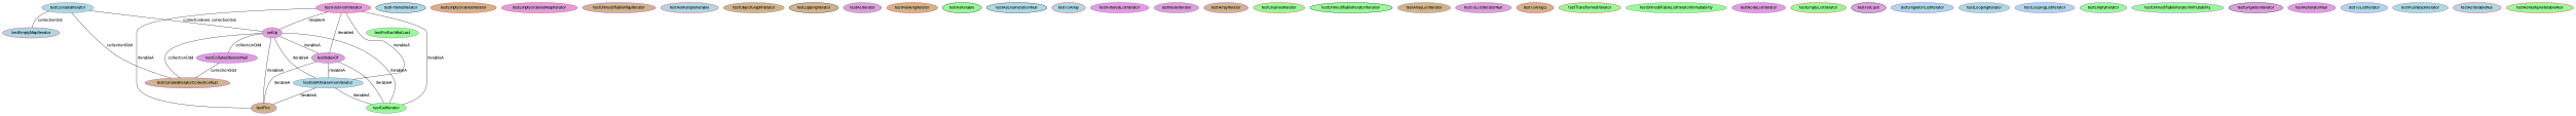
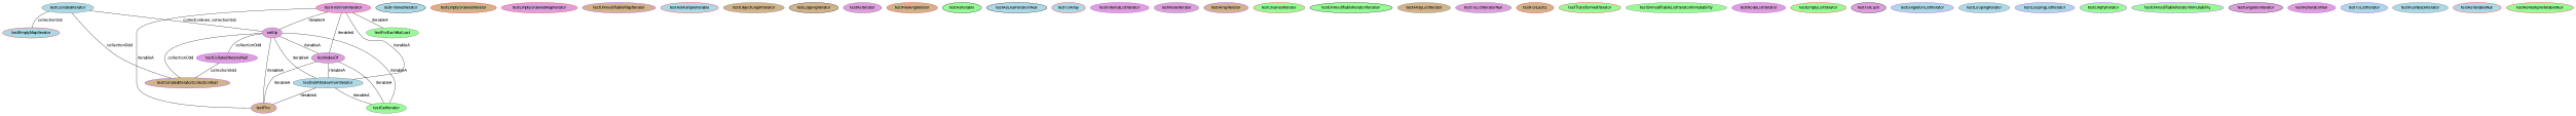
  digraph {
    fontname=Roboto
    node [color=gray40 fillcolor=lightblue fontname=Roboto style=filled]
    edge [dir=none fontname=Roboto]
    testEmptyMapIterator [color=red]
    testForEachButLast [fillcolor=palegreen]
    testCollatedIterator
    setUp [fillcolor=plum]
    testCollatedIteratorCollectionNull [color=purple fillcolor=tan]
    testCollatedIteratorNull [color=purple fillcolor=plum]
    testIndexOf [fillcolor=plum]
    testGetAtIndexFromIterator
    testFind [color=purple fillcolor=tan]
    testGetIterator [fillcolor=palegreen]
    testFilteredIterator [color=black]
    testFirstFromIterator [color=red fillcolor=plum]
    testEmptyOrderedIterator [color=red fillcolor=tan]
    testEmptyOrderedMapIterator [color=red fillcolor=plum]
    testUnmodifiableMapIterator [color=purple fillcolor=tan]
    testAsMultipleIterable [color=red]
    testObjectGraphIterator [fillcolor=tan]
    testZippingIterator [color=black fillcolor=tan]
    testAsIterator [fillcolor=plum]
    testPeekingIterator [color=red fillcolor=tan]
    testAsIterable [color=black fillcolor=palegreen]
    testAsEnumerationNull [color=black]
    testToArray [color=red]
    testFilteredListIterator [color=purple fillcolor=plum]
    testNodeIterator [fillcolor=plum]
    testArrayIterator [color=purple fillcolor=tan]
    testChainedIterator [color=red fillcolor=palegreen]
    testUnmodifiableIteratorIteration [color=black fillcolor=palegreen]
    testArrayListIterator [fillcolor=tan]
    testToListIteratorNull [fillcolor=plum]
-   testToArray2 [color=red fillcolor=tan]
+   testToArray2 [color=red fillcolor=tan label=testForEach2]
    testTransformedIterator [color=red fillcolor=palegreen]
    testUnmodifiableListIteratorImmutability [fillcolor=palegreen]
    testNodeListIterator [color=purple fillcolor=plum]
    testEmptyListIterator [color=red fillcolor=palegreen]
    testForEach [color=black fillcolor=plum]
    testSingletonListIterator [color=purple]
    testLoopingIterator
    testLoopingListIterator [color=purple]
    testEmptyIterator [color=purple fillcolor=palegreen]
    testUnmodifiableIteratorImmutability [color=purple fillcolor=palegreen]
    testSingletonIterator [color=black fillcolor=plum]
    testAsIteratorNull [color=purple fillcolor=plum]
    testToListIterator [color=purple]
    testPushBackIterator
    testAsIterableNull [color=red]
    testAsMultipleIterableNull [color=red fillcolor=palegreen]
    testCollatedIterator -> testEmptyMapIterator [label=" collectionOdd"]
    testCollatedIterator -> setUp [label=" collectionEven, collectionOdd"]
    testCollatedIterator -> testCollatedIteratorCollectionNull [label=" collectionOdd"]
    setUp -> testCollatedIteratorCollectionNull [label=" collectionOdd"]
    setUp -> testCollatedIteratorNull [label=" collectionOdd"]
    setUp -> testIndexOf [label=" iterableA"]
    setUp -> testGetAtIndexFromIterator [label=" iterableA"]
    setUp -> testFind [label=" iterableA"]
    setUp -> testGetIterator [label=" iterableA"]
    testCollatedIteratorNull -> testCollatedIteratorCollectionNull [label=" collectionOdd"]
    testIndexOf -> testGetAtIndexFromIterator [label=" iterableA"]
    testIndexOf -> testFind [label=" iterableA"]
    testIndexOf -> testGetIterator [label=" iterableA"]
    testGetAtIndexFromIterator -> testFind [label=" iterableA"]
    testGetAtIndexFromIterator -> testGetIterator [label=" iterableA"]
    testFirstFromIterator -> setUp [label=" iterableA"]
    testFirstFromIterator -> testIndexOf [label=" iterableA"]
    testFirstFromIterator -> testGetAtIndexFromIterator [label=" iterableA"]
    testFirstFromIterator -> testFind [label=" iterableA"]
-   testFirstFromIterator -> testGetIterator [label=" iterableA"]
+   testFirstFromIterator -> testForEachButLast [label=" iterableA"]
  }
